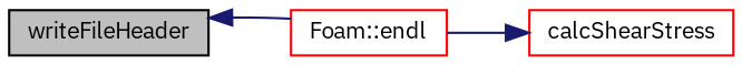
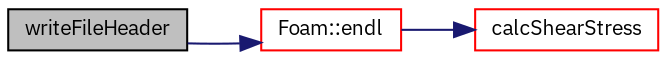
  digraph {
    fontname="IBM Plex Sans"
    rankdir=LR
    node [color=red fontname="IBM Plex Sans" fontsize=10 shape=record]
    edge [color=midnightblue fontname="IBM Plex Sans" fontsize=10 labelfontname=Helvetica labelfontsize=10 style=solid]
    n1 [color=black fillcolor=grey75 fontcolor=black height=0.2 label=writeFileHeader style=filled width=0.4]
    n2 [height=0.2 label="Foam::endl" width=0.4]
    n3 [height=0.2 label=calcShearStress width=0.4]
-   n2 -> n1
+   n1 -> n2
    n2 -> n3
  }
